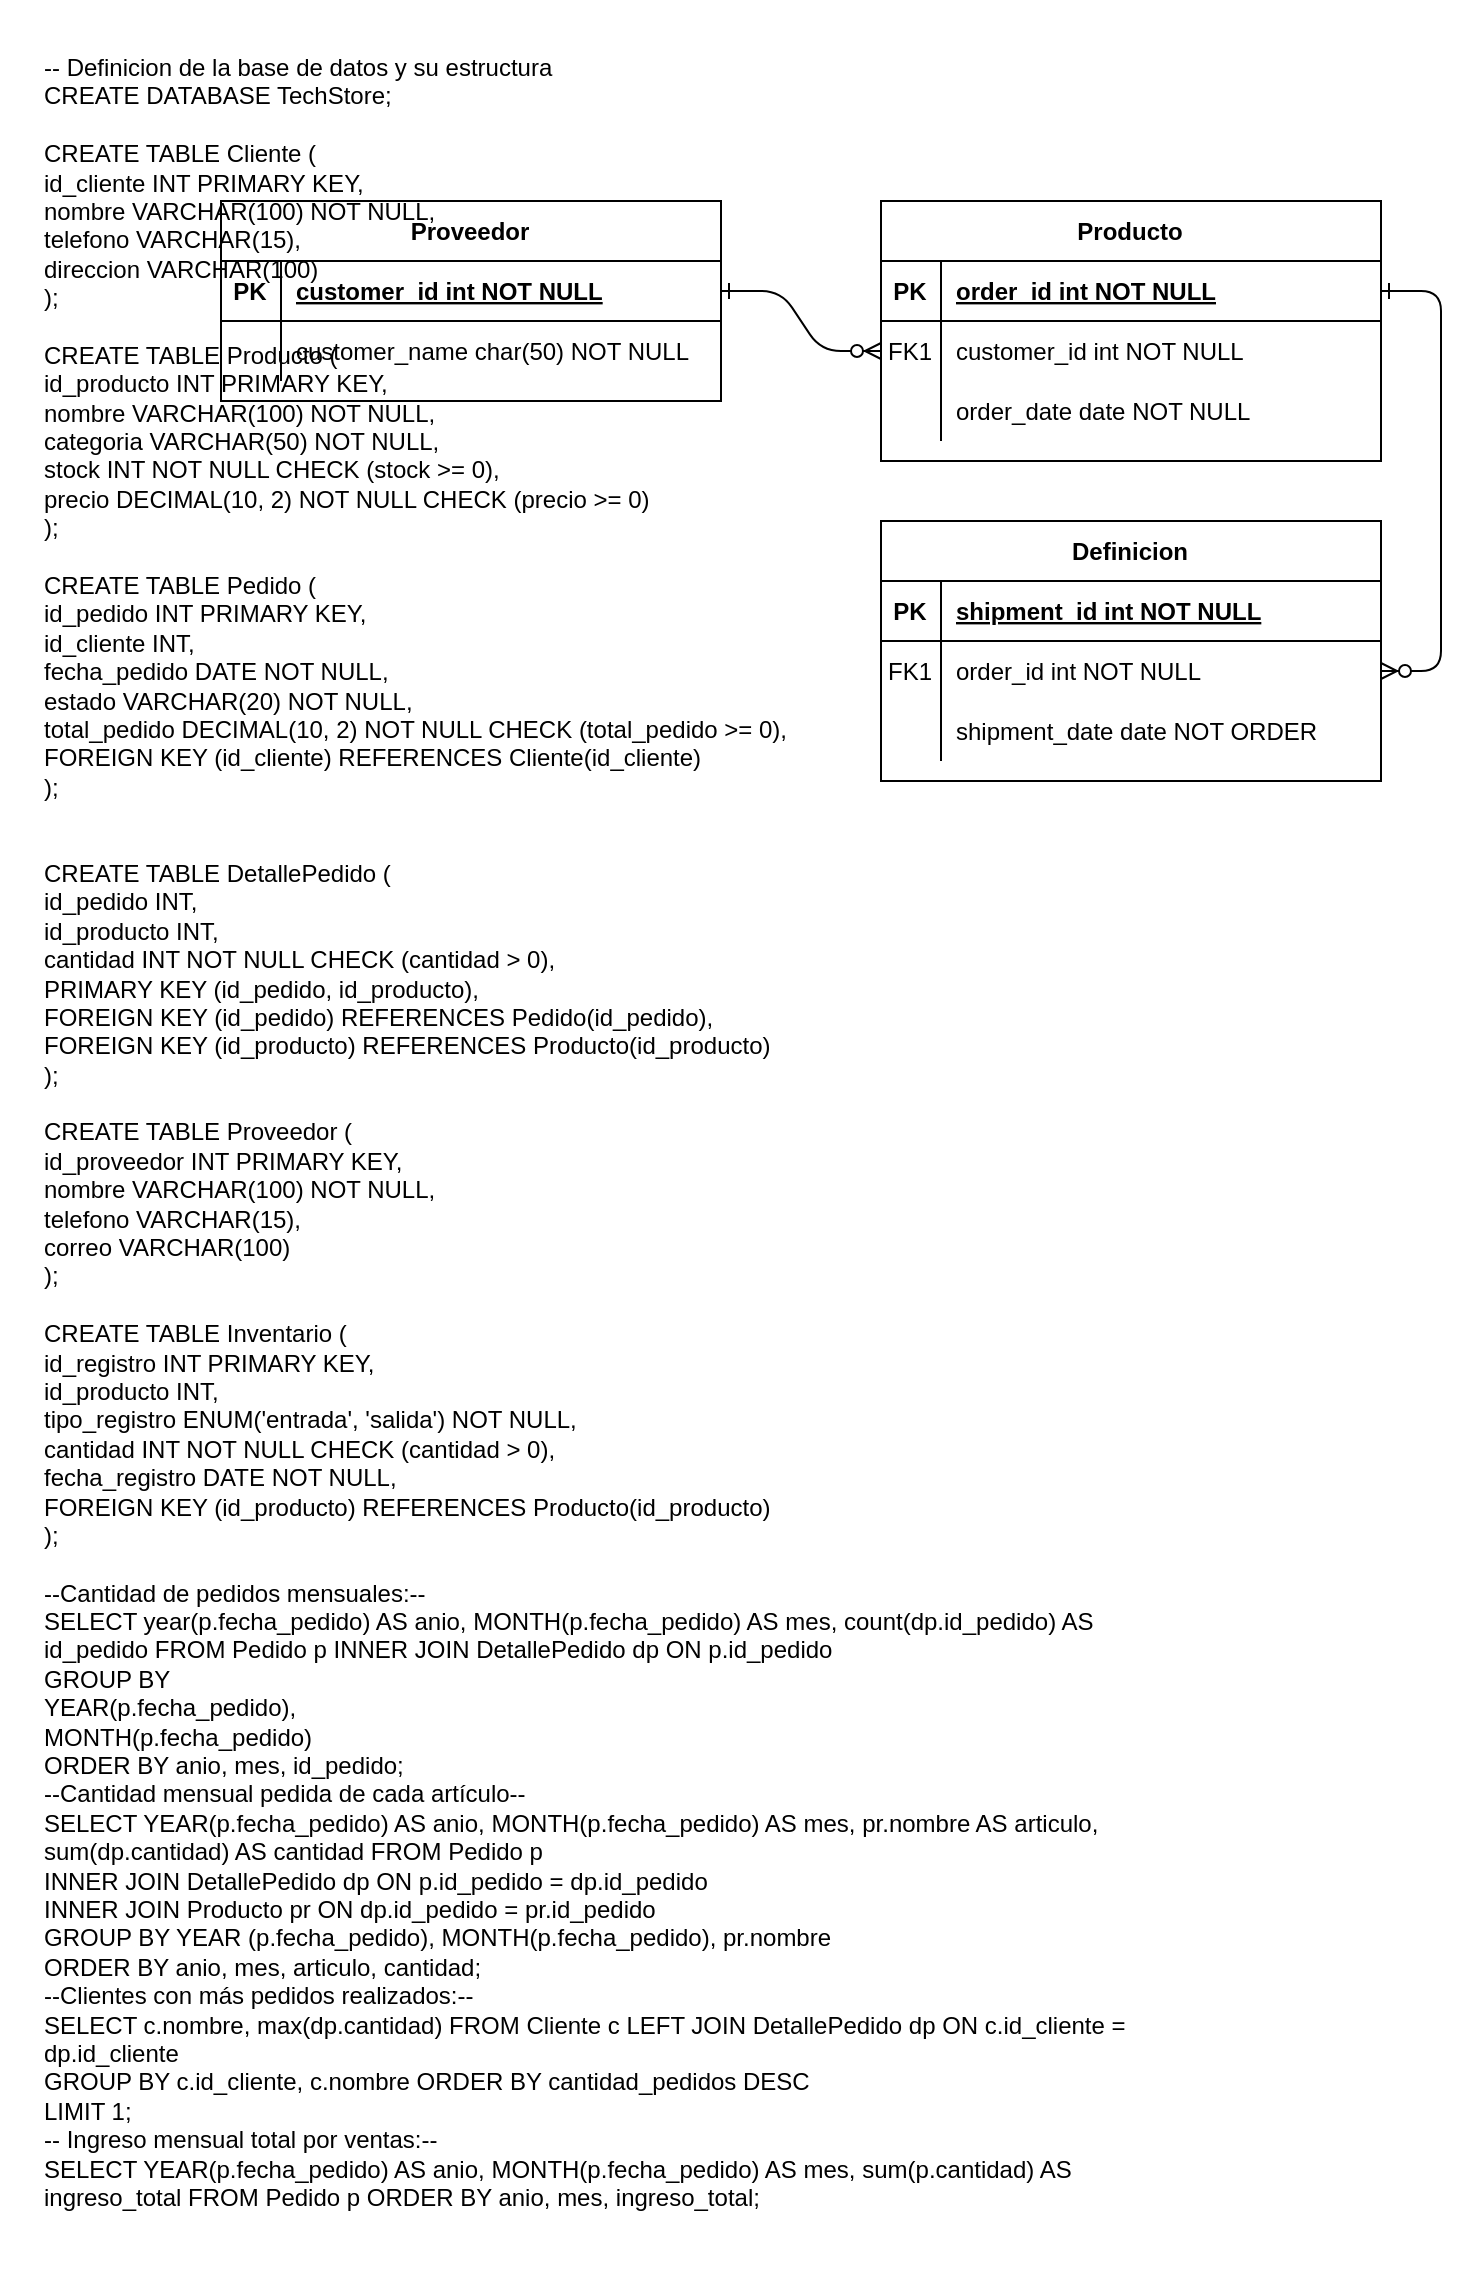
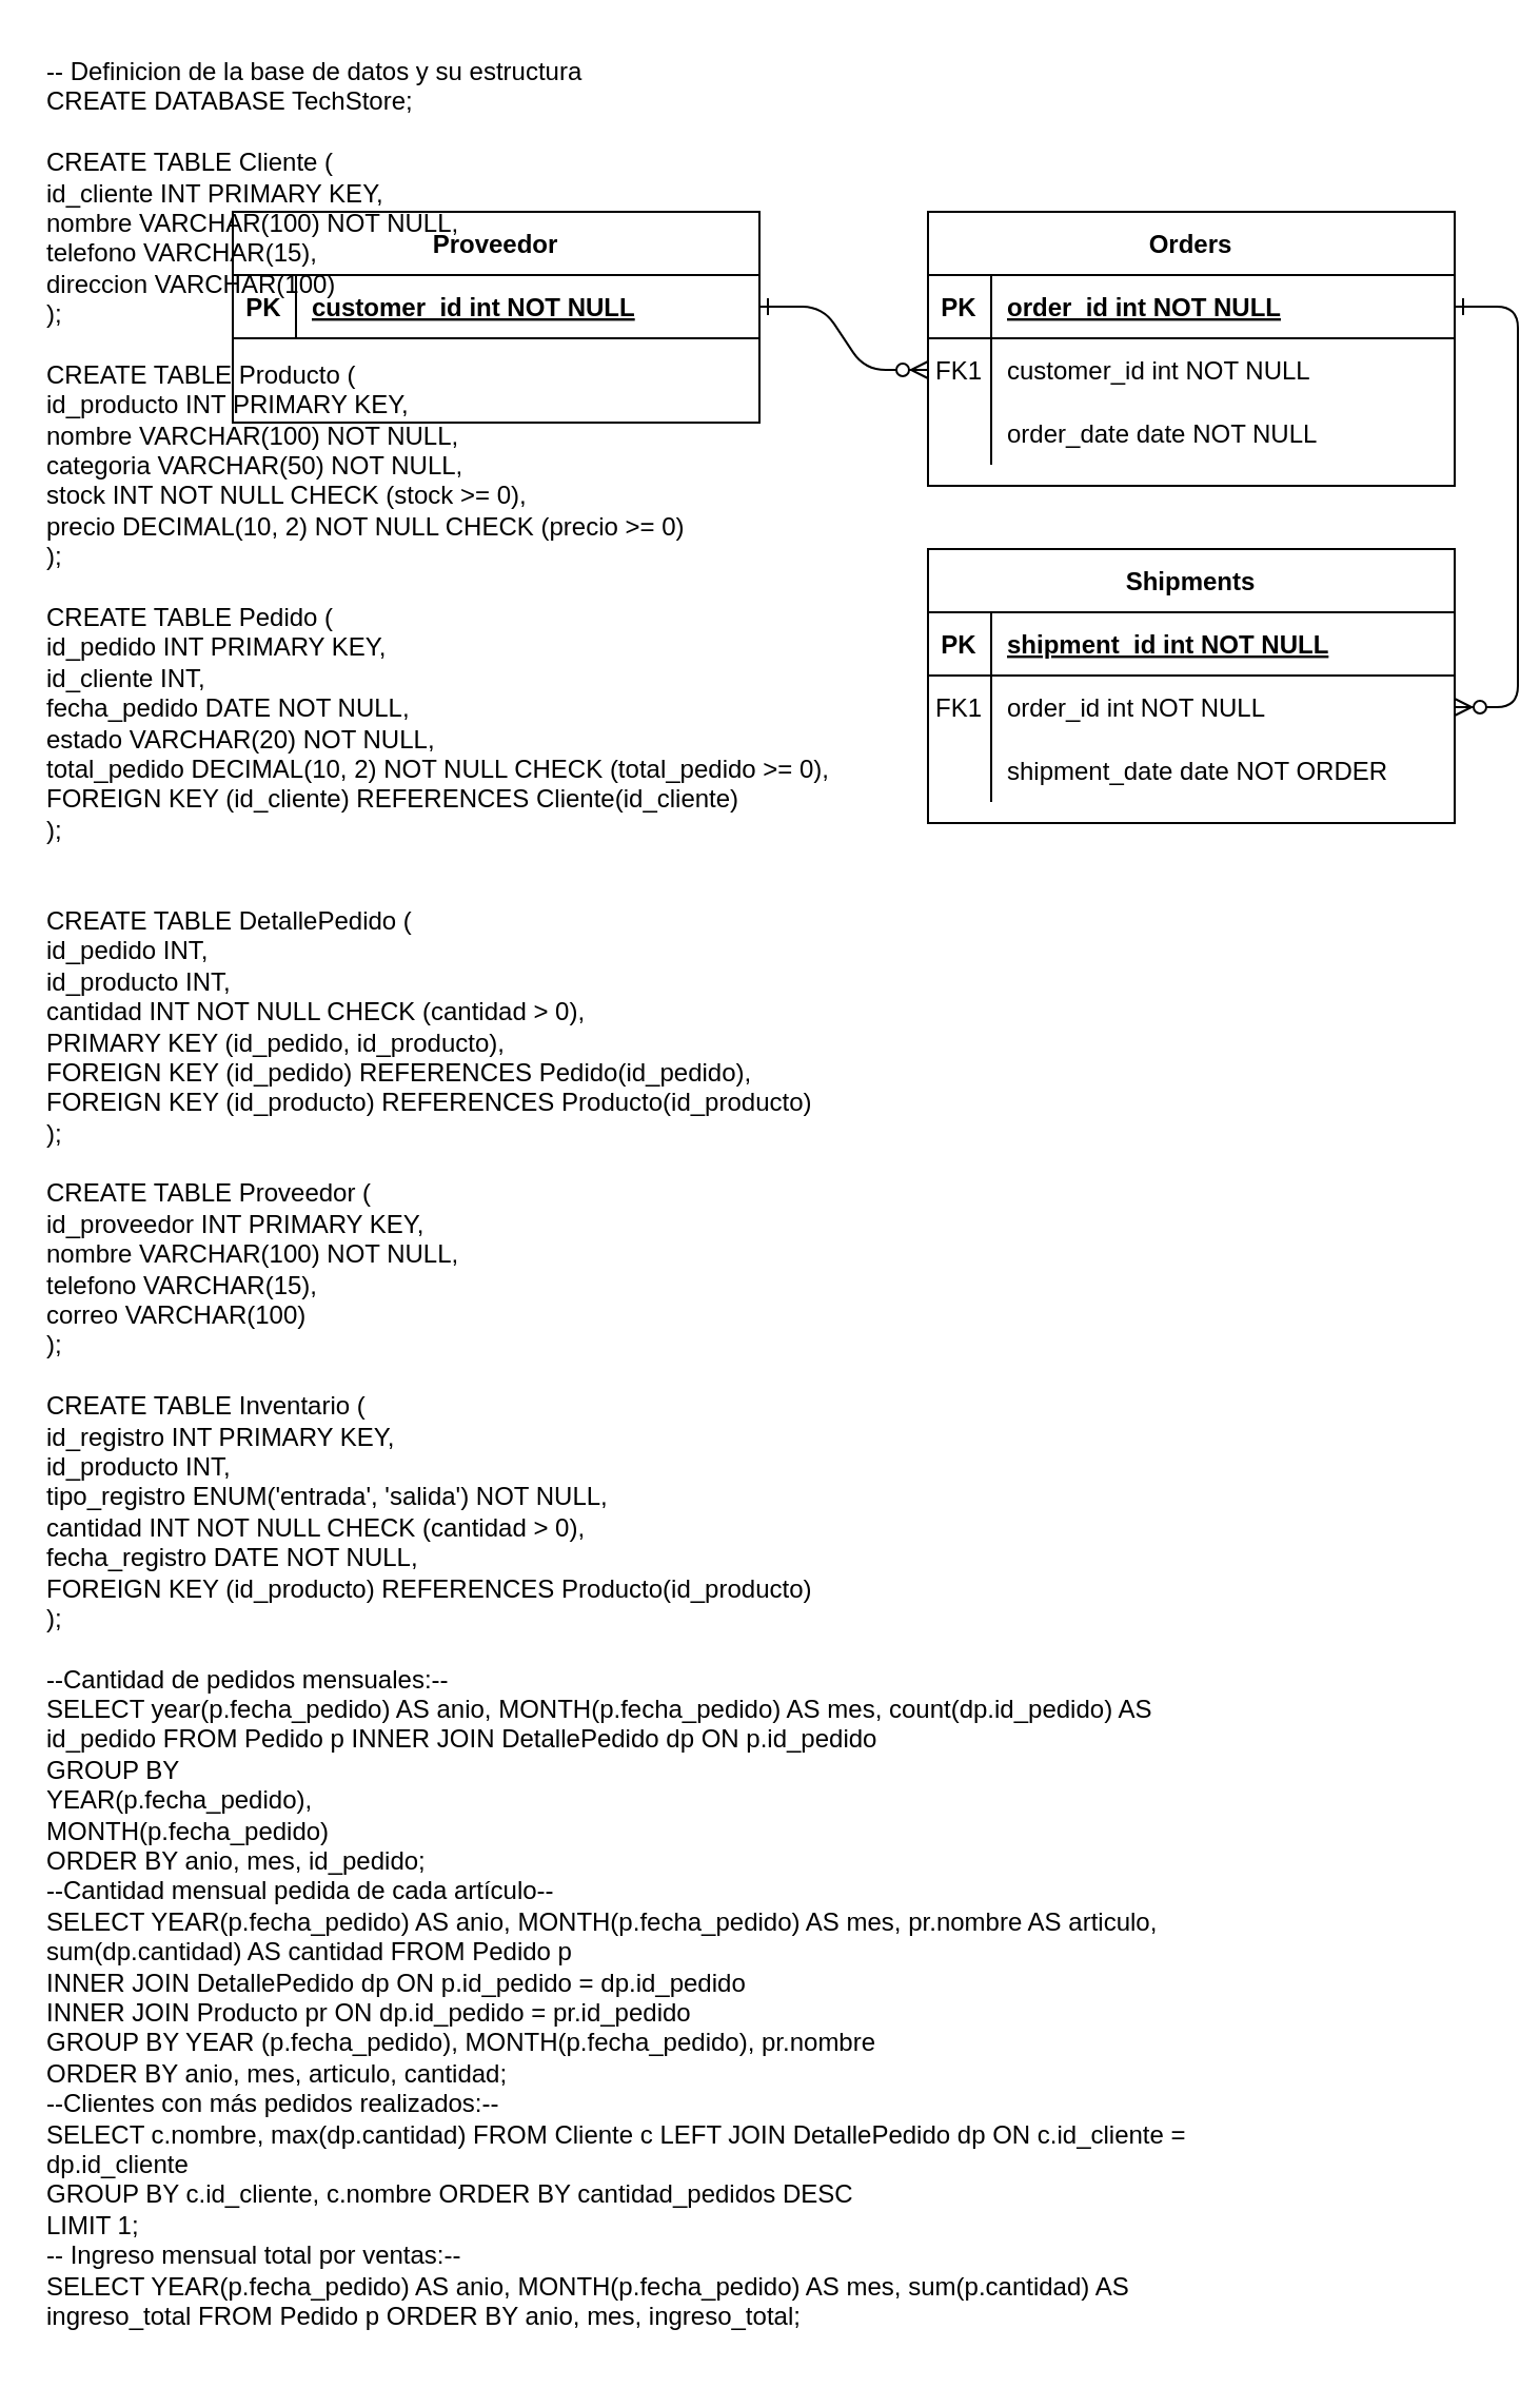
  <mxCell id="0" />
  <mxCell id="1" parent="0" />
  <mxCell id="2" value="" style="edgeStyle=entityRelationEdgeStyle;endArrow=ERzeroToMany;startArrow=ERone;endFill=1;startFill=0;" parent="1" source="25" target="8" edge="1"><mxGeometry width="100" height="100" relative="1" as="geometry"><mxPoint x="330" y="700" as="sourcePoint" /><mxPoint x="430" y="600" as="targetPoint" /></mxGeometry></mxCell>
  <mxCell id="3" value="" style="edgeStyle=entityRelationEdgeStyle;endArrow=ERzeroToMany;startArrow=ERone;endFill=1;startFill=0;" parent="1" source="5" target="18" edge="1"><mxGeometry width="100" height="100" relative="1" as="geometry"><mxPoint x="390" y="160" as="sourcePoint" /><mxPoint x="450" y="185" as="targetPoint" /></mxGeometry></mxCell>
- <mxCell id="4" value="Producto" style="shape=table;startSize=30;container=1;collapsible=1;childLayout=tableLayout;fixedRows=1;rowLines=0;fontStyle=1;align=center;resizeLast=1;" parent="1" vertex="1"><mxGeometry x="440" y="100" width="250" height="130" as="geometry" /></mxCell>
+ <mxCell id="4" value="Orders" style="shape=table;startSize=30;container=1;collapsible=1;childLayout=tableLayout;fixedRows=1;rowLines=0;fontStyle=1;align=center;resizeLast=1;" parent="1" vertex="1"><mxGeometry x="440" y="100" width="250" height="130" as="geometry" /></mxCell>
  <mxCell id="5" value="" style="shape=partialRectangle;collapsible=0;dropTarget=0;pointerEvents=0;fillColor=none;points=[[0,0.5],[1,0.5]];portConstraint=eastwest;top=0;left=0;right=0;bottom=1;" parent="4" vertex="1"><mxGeometry y="30" width="250" height="30" as="geometry" /></mxCell>
  <mxCell id="6" value="PK" style="shape=partialRectangle;overflow=hidden;connectable=0;fillColor=none;top=0;left=0;bottom=0;right=0;fontStyle=1;" parent="5" vertex="1"><mxGeometry width="30" height="30" as="geometry" /></mxCell>
  <mxCell id="7" value="order_id int NOT NULL " style="shape=partialRectangle;overflow=hidden;connectable=0;fillColor=none;top=0;left=0;bottom=0;right=0;align=left;spacingLeft=6;fontStyle=5;" parent="5" vertex="1"><mxGeometry x="30" width="220" height="30" as="geometry" /></mxCell>
  <mxCell id="8" value="" style="shape=partialRectangle;collapsible=0;dropTarget=0;pointerEvents=0;fillColor=none;points=[[0,0.5],[1,0.5]];portConstraint=eastwest;top=0;left=0;right=0;bottom=0;" parent="4" vertex="1"><mxGeometry y="60" width="250" height="30" as="geometry" /></mxCell>
  <mxCell id="9" value="FK1" style="shape=partialRectangle;overflow=hidden;connectable=0;fillColor=none;top=0;left=0;bottom=0;right=0;" parent="8" vertex="1"><mxGeometry width="30" height="30" as="geometry" /></mxCell>
  <mxCell id="10" value="customer_id int NOT NULL" style="shape=partialRectangle;overflow=hidden;connectable=0;fillColor=none;top=0;left=0;bottom=0;right=0;align=left;spacingLeft=6;" parent="8" vertex="1"><mxGeometry x="30" width="220" height="30" as="geometry" /></mxCell>
  <mxCell id="11" value="" style="shape=partialRectangle;collapsible=0;dropTarget=0;pointerEvents=0;fillColor=none;points=[[0,0.5],[1,0.5]];portConstraint=eastwest;top=0;left=0;right=0;bottom=0;" parent="4" vertex="1"><mxGeometry y="90" width="250" height="30" as="geometry" /></mxCell>
  <mxCell id="12" value="" style="shape=partialRectangle;overflow=hidden;connectable=0;fillColor=none;top=0;left=0;bottom=0;right=0;" parent="11" vertex="1"><mxGeometry width="30" height="30" as="geometry" /></mxCell>
  <mxCell id="13" value="order_date date NOT NULL" style="shape=partialRectangle;overflow=hidden;connectable=0;fillColor=none;top=0;left=0;bottom=0;right=0;align=left;spacingLeft=6;" parent="11" vertex="1"><mxGeometry x="30" width="220" height="30" as="geometry" /></mxCell>
- <mxCell id="14" value="Definicion" style="shape=table;startSize=30;container=1;collapsible=1;childLayout=tableLayout;fixedRows=1;rowLines=0;fontStyle=1;align=center;resizeLast=1;" parent="1" vertex="1"><mxGeometry x="440" y="260" width="250" height="130" as="geometry" /></mxCell>
+ <mxCell id="14" value="Shipments" style="shape=table;startSize=30;container=1;collapsible=1;childLayout=tableLayout;fixedRows=1;rowLines=0;fontStyle=1;align=center;resizeLast=1;" parent="1" vertex="1"><mxGeometry x="440" y="260" width="250" height="130" as="geometry" /></mxCell>
  <mxCell id="15" value="" style="shape=partialRectangle;collapsible=0;dropTarget=0;pointerEvents=0;fillColor=none;points=[[0,0.5],[1,0.5]];portConstraint=eastwest;top=0;left=0;right=0;bottom=1;" parent="14" vertex="1"><mxGeometry y="30" width="250" height="30" as="geometry" /></mxCell>
  <mxCell id="16" value="PK" style="shape=partialRectangle;overflow=hidden;connectable=0;fillColor=none;top=0;left=0;bottom=0;right=0;fontStyle=1;" parent="15" vertex="1"><mxGeometry width="30" height="30" as="geometry" /></mxCell>
  <mxCell id="17" value="shipment_id int NOT NULL " style="shape=partialRectangle;overflow=hidden;connectable=0;fillColor=none;top=0;left=0;bottom=0;right=0;align=left;spacingLeft=6;fontStyle=5;" parent="15" vertex="1"><mxGeometry x="30" width="220" height="30" as="geometry" /></mxCell>
  <mxCell id="18" value="" style="shape=partialRectangle;collapsible=0;dropTarget=0;pointerEvents=0;fillColor=none;points=[[0,0.5],[1,0.5]];portConstraint=eastwest;top=0;left=0;right=0;bottom=0;" parent="14" vertex="1"><mxGeometry y="60" width="250" height="30" as="geometry" /></mxCell>
  <mxCell id="19" value="FK1" style="shape=partialRectangle;overflow=hidden;connectable=0;fillColor=none;top=0;left=0;bottom=0;right=0;" parent="18" vertex="1"><mxGeometry width="30" height="30" as="geometry" /></mxCell>
  <mxCell id="20" value="order_id int NOT NULL" style="shape=partialRectangle;overflow=hidden;connectable=0;fillColor=none;top=0;left=0;bottom=0;right=0;align=left;spacingLeft=6;" parent="18" vertex="1"><mxGeometry x="30" width="220" height="30" as="geometry" /></mxCell>
  <mxCell id="21" value="" style="shape=partialRectangle;collapsible=0;dropTarget=0;pointerEvents=0;fillColor=none;points=[[0,0.5],[1,0.5]];portConstraint=eastwest;top=0;left=0;right=0;bottom=0;" parent="14" vertex="1"><mxGeometry y="90" width="250" height="30" as="geometry" /></mxCell>
  <mxCell id="22" value="" style="shape=partialRectangle;overflow=hidden;connectable=0;fillColor=none;top=0;left=0;bottom=0;right=0;" parent="21" vertex="1"><mxGeometry width="30" height="30" as="geometry" /></mxCell>
  <mxCell id="23" value="shipment_date date NOT ORDER" style="shape=partialRectangle;overflow=hidden;connectable=0;fillColor=none;top=0;left=0;bottom=0;right=0;align=left;spacingLeft=6;" parent="21" vertex="1"><mxGeometry x="30" width="220" height="30" as="geometry" /></mxCell>
  <mxCell id="24" value="Proveedor" style="shape=table;startSize=30;container=1;collapsible=1;childLayout=tableLayout;fixedRows=1;rowLines=0;fontStyle=1;align=center;resizeLast=1;" parent="1" vertex="1"><mxGeometry x="110" y="100" width="250" height="100" as="geometry" /></mxCell>
  <mxCell id="25" value="" style="shape=partialRectangle;collapsible=0;dropTarget=0;pointerEvents=0;fillColor=none;points=[[0,0.5],[1,0.5]];portConstraint=eastwest;top=0;left=0;right=0;bottom=1;" parent="24" vertex="1"><mxGeometry y="30" width="250" height="30" as="geometry" /></mxCell>
  <mxCell id="26" value="PK" style="shape=partialRectangle;overflow=hidden;connectable=0;fillColor=none;top=0;left=0;bottom=0;right=0;fontStyle=1;" parent="25" vertex="1"><mxGeometry width="30" height="30" as="geometry" /></mxCell>
  <mxCell id="27" value="customer_id int NOT NULL " style="shape=partialRectangle;overflow=hidden;connectable=0;fillColor=none;top=0;left=0;bottom=0;right=0;align=left;spacingLeft=6;fontStyle=5;" parent="25" vertex="1"><mxGeometry x="30" width="220" height="30" as="geometry" /></mxCell>
  <mxCell id="28" value="" style="shape=partialRectangle;collapsible=0;dropTarget=0;pointerEvents=0;fillColor=none;points=[[0,0.5],[1,0.5]];portConstraint=eastwest;top=0;left=0;right=0;bottom=0;" parent="24" vertex="1"><mxGeometry y="60" width="250" height="30" as="geometry" /></mxCell>
  <mxCell id="29" value="" style="shape=partialRectangle;overflow=hidden;connectable=0;fillColor=none;top=0;left=0;bottom=0;right=0;" parent="28" vertex="1"><mxGeometry width="30" height="30" as="geometry" /></mxCell>
- <mxCell id="30" value="customer_name char(50) NOT NULL" style="shape=partialRectangle;overflow=hidden;connectable=0;fillColor=none;top=0;left=0;bottom=0;right=0;align=left;spacingLeft=6;" parent="28" vertex="1"><mxGeometry x="30" width="220" height="30" as="geometry" /></mxCell>
  <mxCell id="31" value="-- Definicion de la base de datos y su estructura &#10;CREATE DATABASE TechStore; &#10; &#10;CREATE TABLE Cliente ( &#10;    id_cliente INT PRIMARY KEY, &#10;    nombre VARCHAR(100) NOT NULL, &#10;    telefono VARCHAR(15), &#10;    direccion VARCHAR(100) &#10;); &#10; &#10;CREATE TABLE Producto ( &#10;    id_producto INT PRIMARY KEY, &#10;    nombre VARCHAR(100) NOT NULL, &#10;    categoria VARCHAR(50) NOT NULL, &#10;    stock INT NOT NULL CHECK (stock &gt;= 0), &#10;    precio DECIMAL(10, 2) NOT NULL CHECK (precio &gt;= 0) &#10;); &#10; &#10;CREATE TABLE Pedido ( &#10;    id_pedido INT PRIMARY KEY, &#10;    id_cliente INT, &#10;    fecha_pedido DATE NOT NULL, &#10;    estado VARCHAR(20) NOT NULL, &#10;    total_pedido DECIMAL(10, 2) NOT NULL CHECK (total_pedido &gt;= 0), &#10;    FOREIGN KEY (id_cliente) REFERENCES Cliente(id_cliente) &#10;); &#10; &#10; &#10;CREATE TABLE DetallePedido ( &#10;    id_pedido INT, &#10;    id_producto INT, &#10;    cantidad INT NOT NULL CHECK (cantidad &gt; 0), &#10;    PRIMARY KEY (id_pedido, id_producto), &#10;    FOREIGN KEY (id_pedido) REFERENCES Pedido(id_pedido), &#10;    FOREIGN KEY (id_producto) REFERENCES Producto(id_producto) &#10;); &#10; &#10;CREATE TABLE Proveedor ( &#10;    id_proveedor INT PRIMARY KEY, &#10;    nombre VARCHAR(100) NOT NULL, &#10;    telefono VARCHAR(15), &#10;    correo VARCHAR(100) &#10;); &#10; &#10;CREATE TABLE Inventario ( &#10;    id_registro INT PRIMARY KEY, &#10;    id_producto INT, &#10;    tipo_registro ENUM('entrada', 'salida') NOT NULL, &#10;    cantidad INT NOT NULL CHECK (cantidad &gt; 0), &#10;    fecha_registro DATE NOT NULL, &#10;    FOREIGN KEY (id_producto) REFERENCES Producto(id_producto) &#10;); &#10; &#10;--Cantidad de pedidos mensuales:-- &#10;SELECT year(p.fecha_pedido) AS anio, MONTH(p.fecha_pedido) AS mes, count(dp.id_pedido) AS id_pedido FROM Pedido p INNER  JOIN DetallePedido dp ON p.id_pedido  &#10;GROUP BY  &#10;    YEAR(p.fecha_pedido),  &#10;    MONTH(p.fecha_pedido) &#10;ORDER BY  anio, mes, id_pedido; &#10;--Cantidad mensual pedida de cada artículo-- &#10;SELECT YEAR(p.fecha_pedido) AS anio, MONTH(p.fecha_pedido) AS mes, pr.nombre AS articulo, sum(dp.cantidad) AS cantidad FROM Pedido p  &#10;INNER JOIN DetallePedido dp ON p.id_pedido = dp.id_pedido &#10;INNER JOIN Producto pr ON dp.id_pedido = pr.id_pedido  &#10;GROUP BY YEAR (p.fecha_pedido), MONTH(p.fecha_pedido), pr.nombre &#10;ORDER BY anio, mes, articulo, cantidad; &#10;--Clientes con más pedidos realizados:-- &#10;SELECT c.nombre, max(dp.cantidad) FROM Cliente c LEFT JOIN DetallePedido dp ON c.id_cliente = dp.id_cliente  &#10;GROUP BY c.id_cliente, c.nombre ORDER BY cantidad_pedidos DESC &#10;LIMIT 1; &#10;-- Ingreso mensual total por ventas:-- &#10;SELECT YEAR(p.fecha_pedido) AS anio, MONTH(p.fecha_pedido) AS mes, sum(p.cantidad) AS ingreso_total FROM Pedido p ORDER BY anio, mes, ingreso_total;" style="text;whiteSpace=wrap;html=1;" vertex="1" parent="1"><mxGeometry x="20" y="20" width="560" height="1100" as="geometry" /></mxCell>
